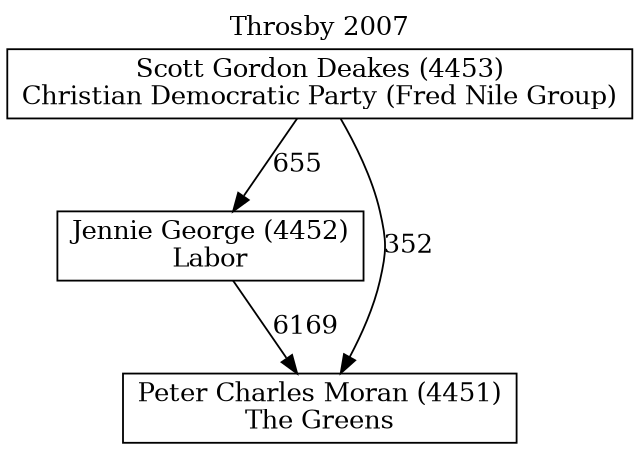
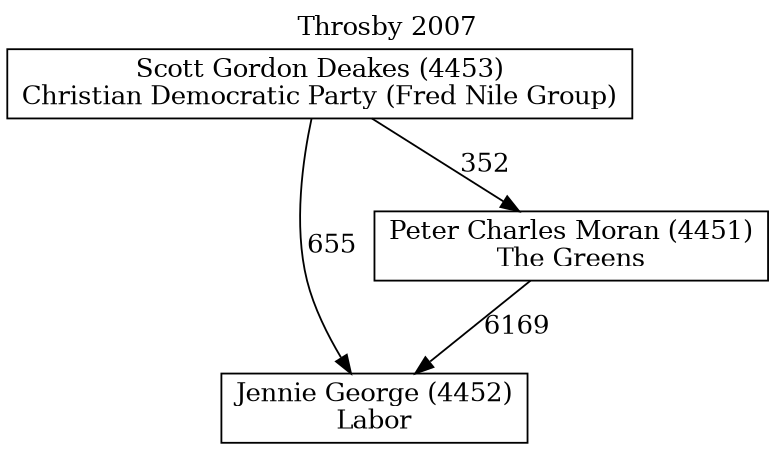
  digraph {
    label="Throsby 2007"
    labelloc=t
    mclimit=10
    node [shape=box]
    n1 [label="Jennie George (4452)\nLabor"]
    n2 [label="Peter Charles Moran (4451)\nThe Greens"]
    n3 [label="Scott Gordon Deakes (4453)\nChristian Democratic Party (Fred Nile Group)"]
-   n1 -> n2 [label=6169]
+   n2 -> n1 [label=6169]
    n3 -> n1 [label=655]
    n3 -> n2 [label=352]
  }
